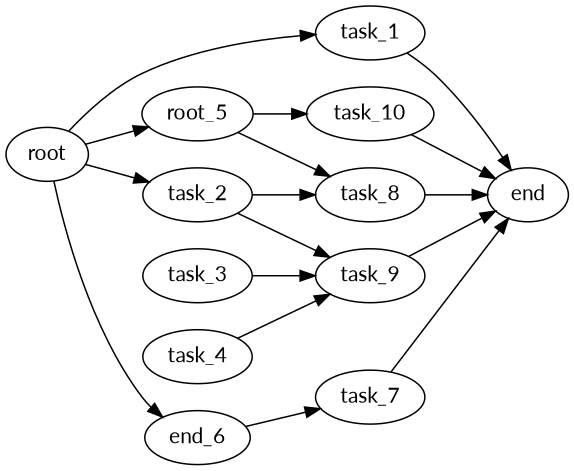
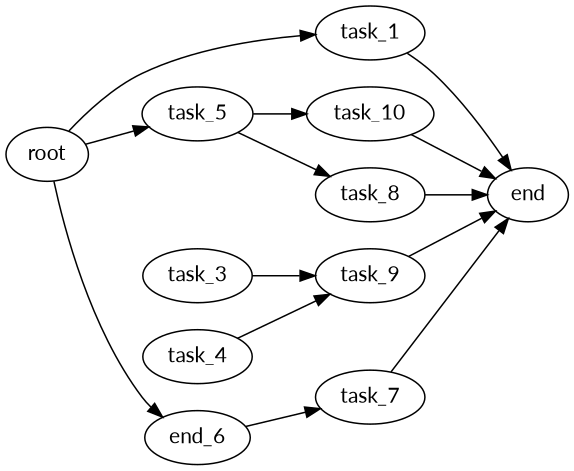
  digraph {
    fontname=Lato
    rankdir=LR
    node [fontname=Lato]
    edge [fontname=Lato]
    root
    task_1
-   task_2
-   task_5 [label=root_5]
+   task_5
    n5 [label=end_6]
    end
    task_8
    task_9
    task_3
    task_4
    task_10
    task_7
    root -> task_1
-   root -> task_2
    root -> task_5
    root -> n5
    task_1 -> end
-   task_2 -> task_8
-   task_2 -> task_9
    task_5 -> task_8
    task_5 -> task_10
    n5 -> task_7
    task_8 -> end
    task_9 -> end
    task_3 -> task_9
    task_4 -> task_9
    task_10 -> end
    task_7 -> end
  }
